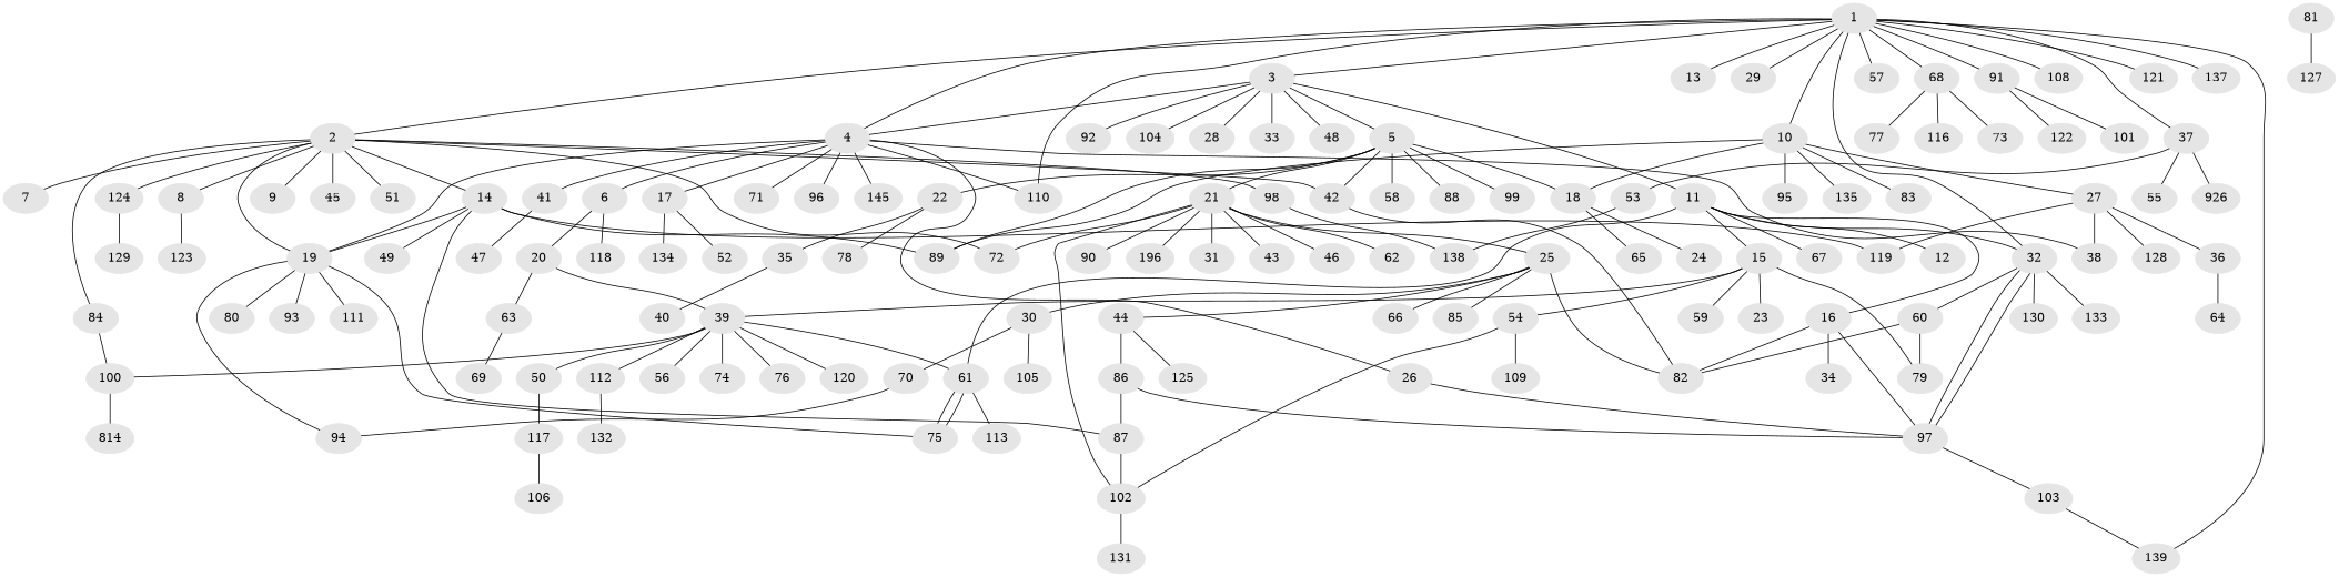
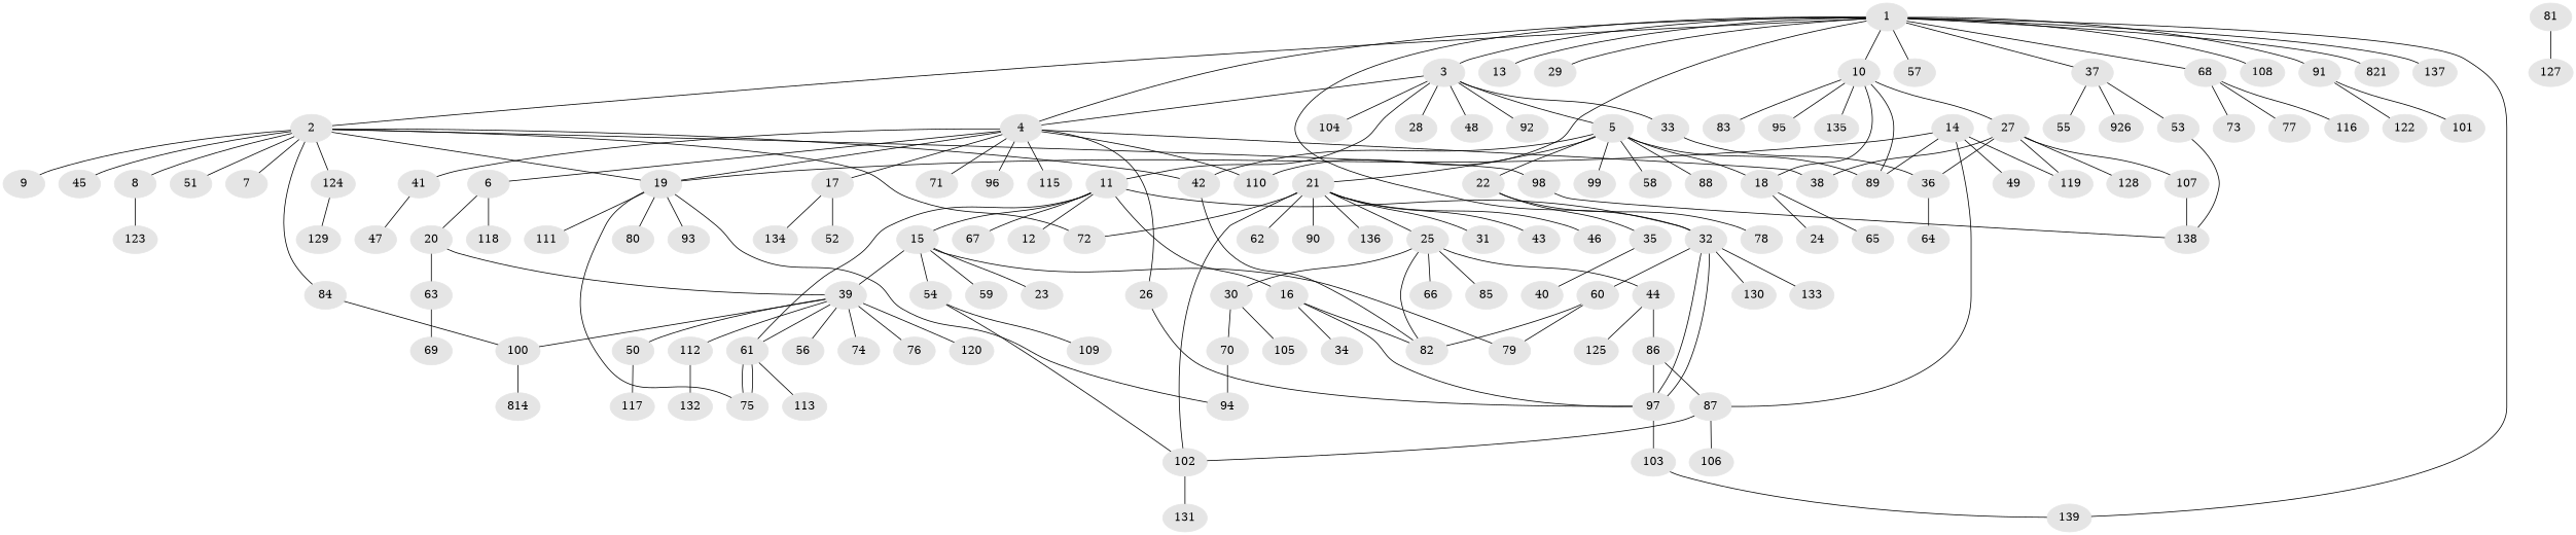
  graph {
    node [color=gray90 style=filled]
    1
    2
    3
    4
    10
    13
    29
    32
    37
    57
    68
    91
    108
    110
-   121
+   121 [label=821]
    137
    139
    7
    8
    9
    14
    19
    42
    45
    51
    72
    84
    98
    124
    5
    11
    28
    33
    48
    92
    104
    6
    17
    26
    38
    41
    71
    96
-   115 [label=145]
+   115
    18
    89
    27
    83
    95
    135
    97
    60
    130
    133
    53
    55
    n57 [label=926]
    73
    77
    116
    81
    127
    101
    122
    123
    49
    87
    119
    75
    80
    93
    94
    111
    82
    100
    138
    129
    21
    22
    58
    88
    99
    12
    15
    16
    61
    67
    36
    20
    118
    52
    134
    47
    24
    65
    25
    31
    43
    46
    62
    90
    102
-   136 [label=196]
+   136
    35
    78
    39
    63
+   107
    128
    23
    54
    59
    79
    34
    113
    106
    50
    56
    74
    76
    112
    120
    109
    103
    69
    30
    44
    66
    85
    131
    40
    70
    105
    86
    125
    64
    117
    n138 [label=814]
    132
    1 -- 2
    1 -- 3
    1 -- 4
    1 -- 10
    1 -- 13
    1 -- 29
    1 -- 32
    1 -- 37
    1 -- 57
    1 -- 68
    1 -- 91
    1 -- 108
    1 -- 110
    1 -- 121
    1 -- 137
    1 -- 139
    2 -- 7
    2 -- 8
    2 -- 9
-   2 -- 14
    2 -- 19
    2 -- 42
    2 -- 45
    2 -- 51
    2 -- 72
    2 -- 84
    2 -- 98
    2 -- 124
    3 -- 4
    3 -- 5
    3 -- 11
    3 -- 28
    3 -- 33
    3 -- 48
    3 -- 92
    3 -- 104
    4 -- 110
    4 -- 19
    4 -- 6
    4 -- 17
    4 -- 26
    4 -- 38
    4 -- 41
    4 -- 71
    4 -- 96
    4 -- 115
    10 -- 18
    10 -- 89
    10 -- 27
    10 -- 83
    10 -- 95
    10 -- 135
    32 -- 97
    32 -- 97
    32 -- 60
    32 -- 130
    32 -- 133
    37 -- 53
    37 -- 55
    37 -- n57
    68 -- 73
    68 -- 77
    68 -- 116
    91 -- 101
    91 -- 122
    8 -- 123
    14 -- 19
    14 -- 89
    14 -- 49
    14 -- 87
    14 -- 119
    19 -- 75
    19 -- 80
    19 -- 93
    19 -- 94
    19 -- 111
    42 -- 82
    84 -- 100
    98 -- 138
    124 -- 129
    5 -- 42
    5 -- 18
    5 -- 89
    5 -- 21
    5 -- 22
    5 -- 58
    5 -- 88
    5 -- 99
    11 -- 32
    11 -- 12
    11 -- 15
    11 -- 16
    11 -- 61
    11 -- 67
+   33 -- 36
    6 -- 20
    6 -- 118
    17 -- 52
    17 -- 134
    26 -- 97
    41 -- 47
    18 -- 24
    18 -- 65
    27 -- 38
    27 -- 119
    27 -- 36
+   27 -- 107
    27 -- 128
    97 -- 103
    60 -- 82
    60 -- 79
    53 -- 138
    81 -- 127
    87 -- 102
-   117 -- 106
+   87 -- 106
    100 -- n138
    21 -- 72
    21 -- 25
    21 -- 31
    21 -- 43
    21 -- 46
    21 -- 62
    21 -- 90
    21 -- 102
    21 -- 136
    22 -- 35
    22 -- 78
    15 -- 39
    15 -- 23
    15 -- 54
    15 -- 59
    15 -- 79
    16 -- 97
    16 -- 82
    16 -- 34
    61 -- 75
    61 -- 75
    61 -- 113
    36 -- 64
    20 -- 39
    20 -- 63
    25 -- 82
    25 -- 30
    25 -- 44
    25 -- 66
    25 -- 85
    102 -- 131
    35 -- 40
    39 -- 100
    39 -- 61
    39 -- 50
    39 -- 56
    39 -- 74
    39 -- 76
    39 -- 112
    39 -- 120
    63 -- 69
+   107 -- 138
    54 -- 102
    54 -- 109
    50 -- 117
    112 -- 132
    103 -- 139
    30 -- 70
    30 -- 105
    44 -- 86
    44 -- 125
    70 -- 94
    86 -- 97
    86 -- 87
  }
